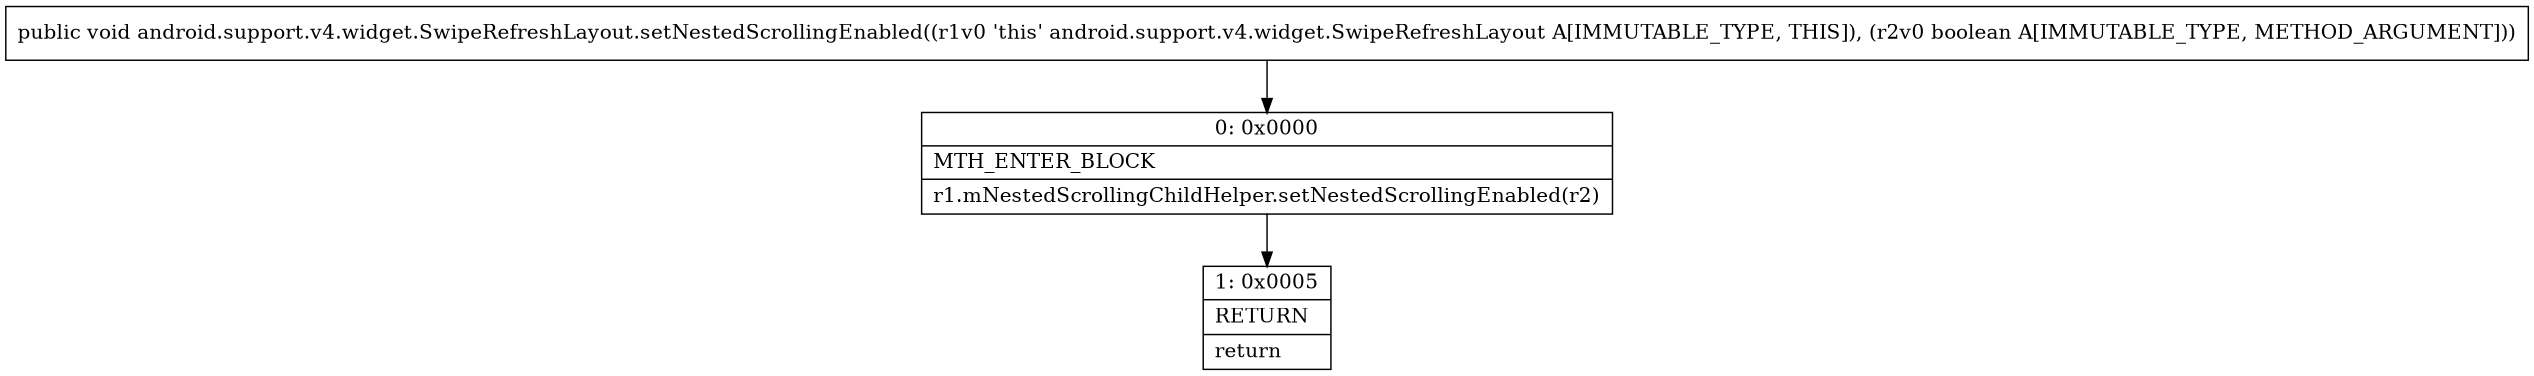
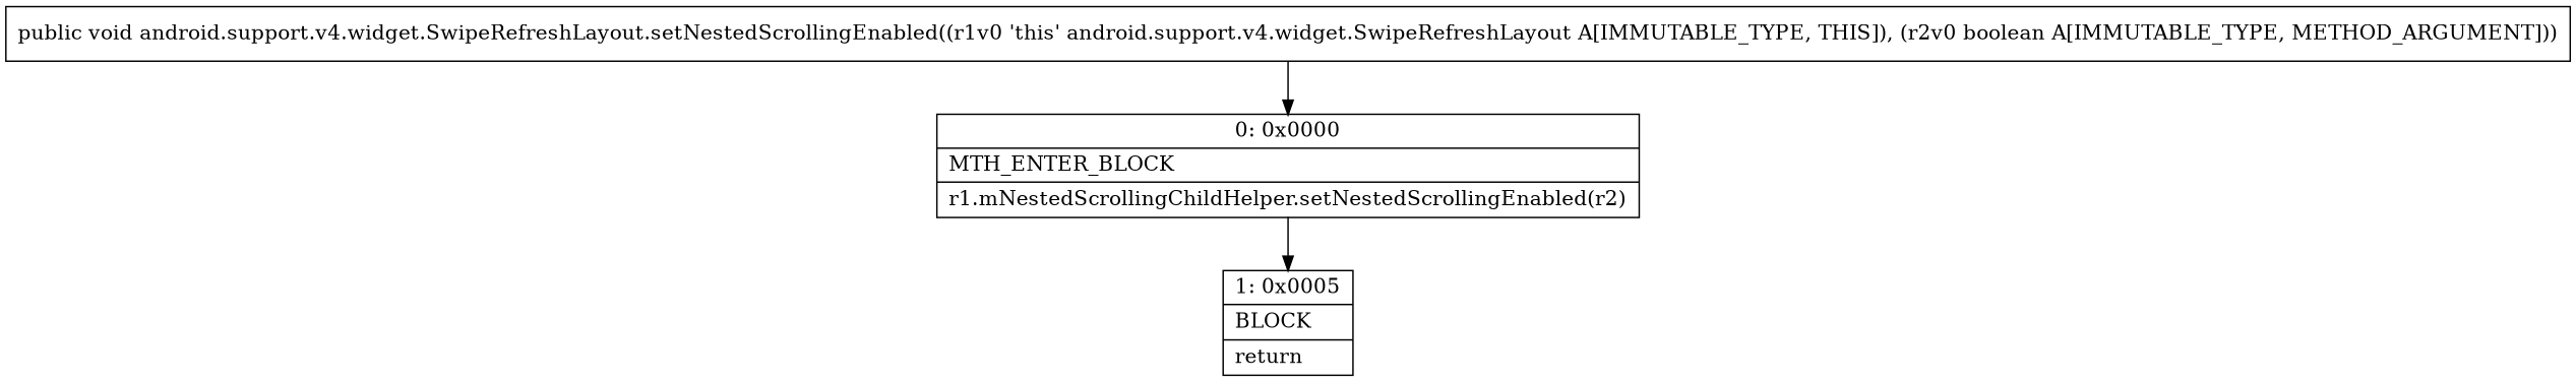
  digraph {
    node [shape=record]
    n1 [label="{0\:\ 0x0000|MTH_ENTER_BLOCK\l|r1.mNestedScrollingChildHelper.setNestedScrollingEnabled(r2)\l}"]
-   n2 [label="{1\:\ 0x0005|RETURN\l|return\l}"]
+   n2 [label="{1\:\ 0x0005|BLOCK\l|return\l}"]
    n3 [label="{public void android.support.v4.widget.SwipeRefreshLayout.setNestedScrollingEnabled((r1v0 'this' android.support.v4.widget.SwipeRefreshLayout A[IMMUTABLE_TYPE, THIS]), (r2v0 boolean A[IMMUTABLE_TYPE, METHOD_ARGUMENT])) }"]
    n1 -> n2
    n3 -> n1
  }
